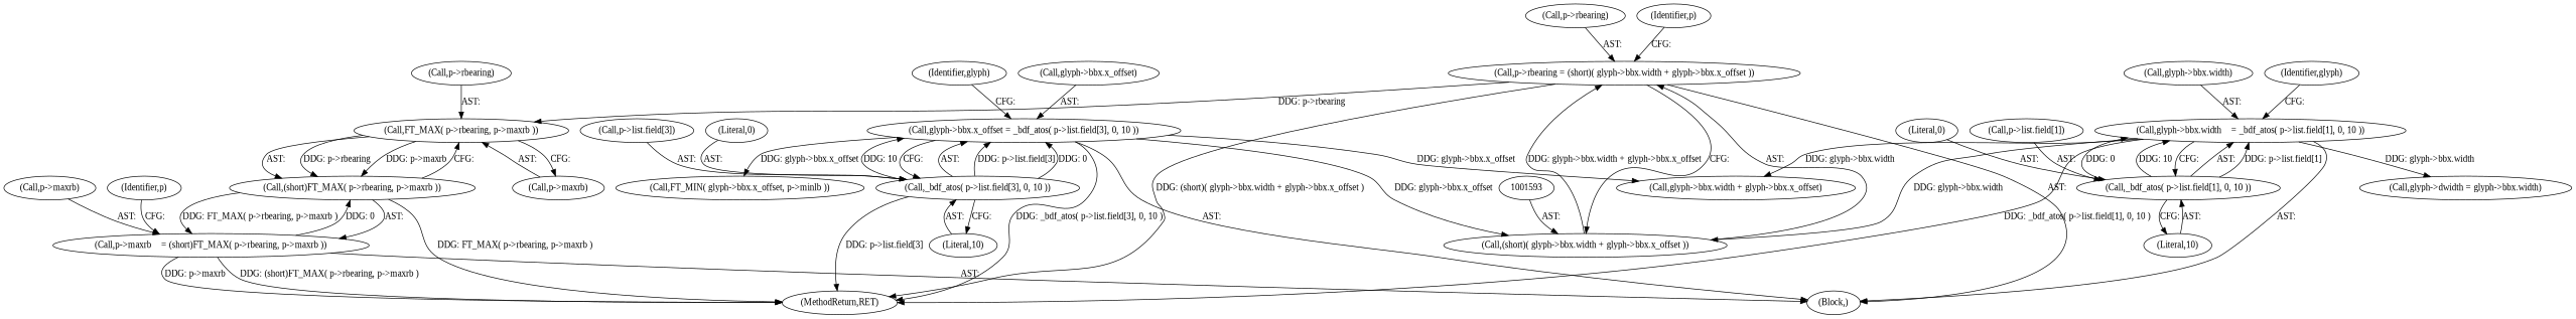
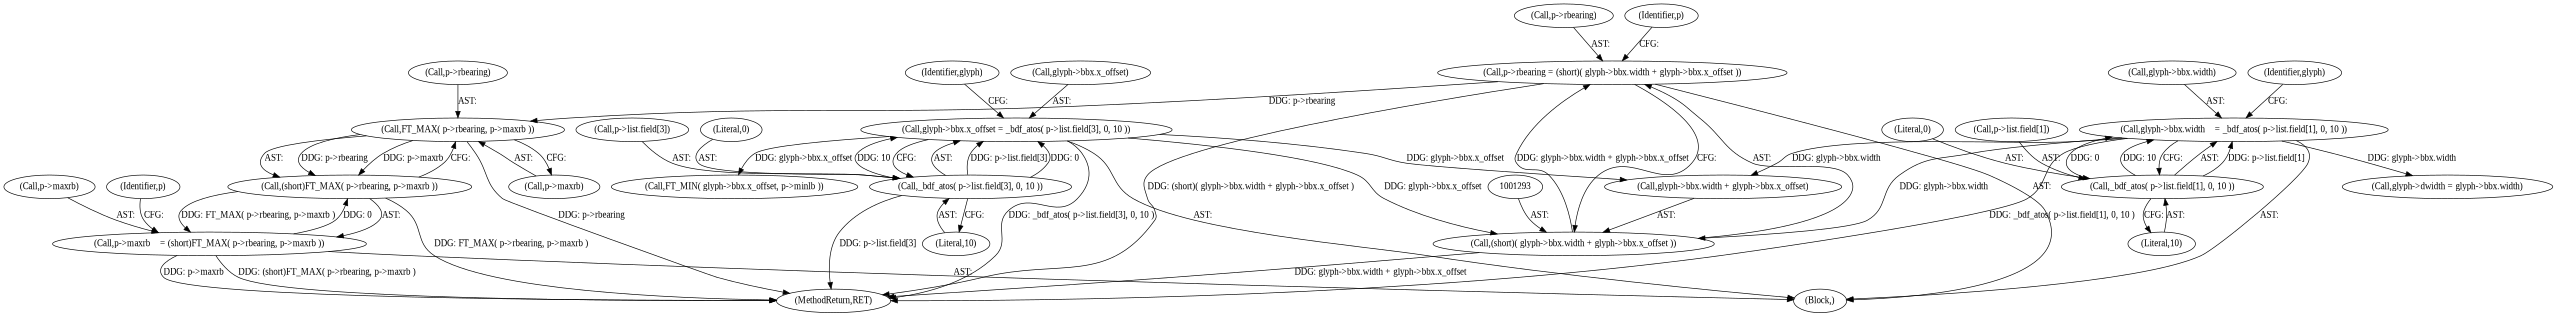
  digraph {
    fontname="Liberation Serif"
    node [fontname="Liberation Serif"]
    edge [fontname="Liberation Serif"]
    n1 [label="(Call,p->rbearing = (short)( glyph->bbx.width + glyph->bbx.x_offset ))"]
    n2 [label="(Call,(short)( glyph->bbx.width + glyph->bbx.x_offset ))"]
    n3 [label="(Call,FT_MAX( p->rbearing, p->maxrb ))"]
    n4 [label="(Block,)"]
    n5 [label="(MethodReturn,RET)"]
    n6 [label="(Call,(short)FT_MAX( p->rbearing, p->maxrb ))"]
    n7 [label="(Call,p->maxrb)"]
    n8 [label="(Call,glyph->bbx.width + glyph->bbx.x_offset)"]
    n9 [label="(Call,glyph->bbx.width    = _bdf_atos( p->list.field[1], 0, 10 ))"]
    n10 [label="(Call,_bdf_atos( p->list.field[1], 0, 10 ))"]
    n11 [label="(Call,glyph->dwidth = glyph->bbx.width)"]
    n12 [label="(Literal,10)"]
    n13 [label="(Call,glyph->bbx.x_offset = _bdf_atos( p->list.field[3], 0, 10 ))"]
    n14 [label="(Call,_bdf_atos( p->list.field[3], 0, 10 ))"]
    n15 [label="(Call,FT_MIN( glyph->bbx.x_offset, p->minlb ))"]
    n16 [label="(Literal,10)"]
    n17 [label="(Call,p->maxrb    = (short)FT_MAX( p->rbearing, p->maxrb ))"]
    n18 [label="(Call,p->rbearing)"]
    n19 [label="(Call,p->maxrb)"]
    n20 [label="(Call,p->list.field[1])"]
    n21 [label="(Call,p->rbearing)"]
    n22 [label="(Identifier,glyph)"]
    n23 [label="(Literal,0)"]
    n24 [label="(Call,p->list.field[3])"]
    n25 [label="(Call,glyph->bbx.x_offset)"]
    n26 [label="(Identifier,glyph)"]
    n27 [label="(Call,glyph->bbx.width)"]
    n28 [label="(Literal,0)"]
    n29 [label="(Identifier,p)"]
    n30 [label="(Identifier,p)"]
-   1001293 [label=1001593]
+   1001293
    n1 -> n2 [label="CFG: "]
    n1 -> n3 [label="DDG: p->rbearing"]
    n1 -> n4 [label="AST: "]
    n1 -> n5 [label="DDG: (short)( glyph->bbx.width + glyph->bbx.x_offset )"]
    n2 -> n1 [label="AST: "]
    n2 -> n1 [label="DDG: glyph->bbx.width + glyph->bbx.x_offset"]
+   n2 -> n5 [label="DDG: glyph->bbx.width + glyph->bbx.x_offset"]
+   n3 -> n5 [label="DDG: p->rbearing"]
    n3 -> n6 [label="AST: "]
    n3 -> n6 [label="DDG: p->rbearing"]
    n3 -> n6 [label="DDG: p->maxrb"]
    n3 -> n7 [label="CFG: "]
    n6 -> n3 [label="CFG: "]
    n6 -> n5 [label="DDG: FT_MAX( p->rbearing, p->maxrb )"]
    n6 -> n17 [label="AST: "]
    n6 -> n17 [label="DDG: FT_MAX( p->rbearing, p->maxrb )"]
    n7 -> n3 [label="AST: "]
+   n8 -> n2 [label="AST: "]
    n9 -> n2 [label="DDG: glyph->bbx.width"]
    n9 -> n4 [label="AST: "]
    n9 -> n5 [label="DDG: _bdf_atos( p->list.field[1], 0, 10 )"]
    n9 -> n8 [label="DDG: glyph->bbx.width"]
    n9 -> n10 [label="CFG: "]
    n9 -> n11 [label="DDG: glyph->bbx.width"]
    n10 -> n9 [label="AST: "]
    n10 -> n9 [label="DDG: p->list.field[1]"]
    n10 -> n9 [label="DDG: 0"]
    n10 -> n9 [label="DDG: 10"]
    n10 -> n12 [label="CFG: "]
    n12 -> n10 [label="AST: "]
    n13 -> n2 [label="DDG: glyph->bbx.x_offset"]
    n13 -> n4 [label="AST: "]
    n13 -> n5 [label="DDG: _bdf_atos( p->list.field[3], 0, 10 )"]
    n13 -> n8 [label="DDG: glyph->bbx.x_offset"]
    n13 -> n14 [label="CFG: "]
    n13 -> n15 [label="DDG: glyph->bbx.x_offset"]
    n14 -> n5 [label="DDG: p->list.field[3]"]
    n14 -> n13 [label="AST: "]
    n14 -> n13 [label="DDG: p->list.field[3]"]
    n14 -> n13 [label="DDG: 0"]
    n14 -> n13 [label="DDG: 10"]
    n14 -> n16 [label="CFG: "]
    n16 -> n14 [label="AST: "]
    n17 -> n4 [label="AST: "]
    n17 -> n5 [label="DDG: (short)FT_MAX( p->rbearing, p->maxrb )"]
    n17 -> n5 [label="DDG: p->maxrb"]
    n17 -> n6 [label="DDG: 0"]
    n18 -> n3 [label="AST: "]
    n19 -> n17 [label="AST: "]
    n20 -> n10 [label="AST: "]
    n21 -> n1 [label="AST: "]
    n22 -> n9 [label="CFG: "]
    n23 -> n14 [label="AST: "]
    n24 -> n14 [label="AST: "]
    n25 -> n13 [label="AST: "]
    n26 -> n13 [label="CFG: "]
    n27 -> n9 [label="AST: "]
    n28 -> n10 [label="AST: "]
    n29 -> n1 [label="CFG: "]
    n30 -> n17 [label="CFG: "]
    1001293 -> n2 [label="AST: "]
  }
